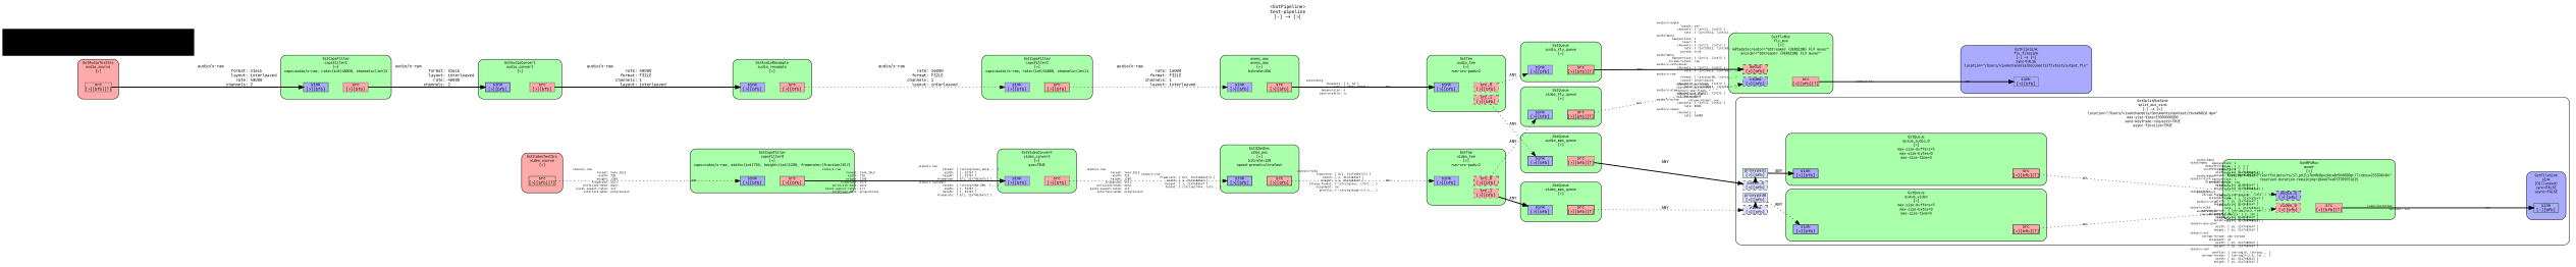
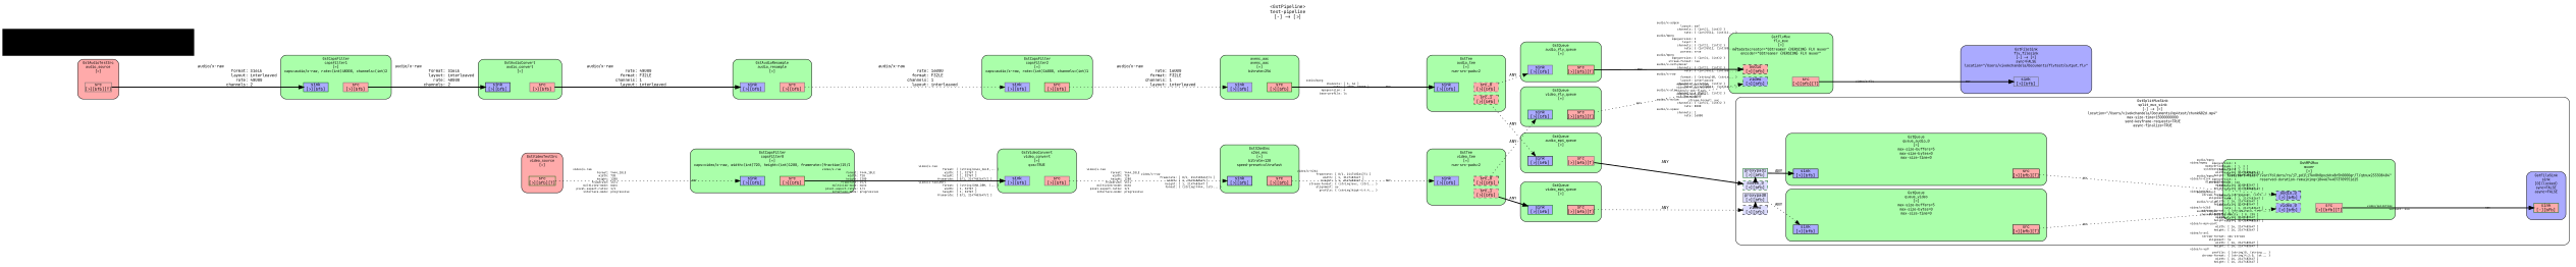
  digraph {
    fontname="JetBrains Mono"
    fontsize=10
    label="<GstPipeline>\ntest-pipeline\n[-] -> [>]"
    labelloc=t
    nodesep=.1
    rankdir=LR
    ranksep=.2
    node [color=gray40 fillcolor="#ffaaaa" fontname="JetBrains Mono" fontsize=9 margin="0.0,0.0" shape=box style="filled,solid"]
    edge [fontname="JetBrains Mono" fontsize=9 labelfontsize=6 style=invis]
    n1 [fillcolor="#aaaaff" height=0.2 label="sink\n[>][bfb]"]
    n2 [color=darkgreen height=0.2 label="src\n[>][bfb]"]
    n3 [color=darkgreen fillcolor="#aaaaff" height=0.2 label="sink\n[>][bfb]"]
    n4 [height=0.2 label="src\n[>][bfb]"]
    n5 [color=darkgreen fillcolor="#aaaaff" height=0.2 label="sink\n[>][bfb]"]
    n6 [color=darkgreen height=0.2 label="src\n[>][bfb]"]
    n7 [fillcolor="#ddddff" height=0.2 label="proxypad0\n[>][bfb]"]
    n8 [color=black fillcolor="#ddddff" height=0.2 label="video\n[>][bfb]" style="filled,dashed"]
    n9 [color=darkgreen fillcolor="#ddddff" height=0.2 label="proxypad1\n[>][bfb]"]
    n10 [color=darkgreen fillcolor="#ddddff" height=0.2 label="audio_0\n[>][bfb]" style="filled,dashed"]
-   n11 [color=darkgreen fillcolor="#aaaaff" height=0.2 label="sink\n[-][bFb]"]
+   n11 [color=darkgreen height=0.2 label="sink\n[-][bFb]"]
    n12 [color=black fillcolor="#aaaaff" height=0.2 label="sink\n[>][bfb]"]
    n13 [color=black height=0.2 label="src\n[>][bfb][T]"]
    n14 [color=black fillcolor="#aaaaff" height=0.2 label="sink\n[>][bfb]"]
    n15 [color=black height=0.2 label="src\n[>][bfb][T]"]
    n16 [color=black fillcolor="#aaaaff" height=0.2 label="audio_0\n[>][bfb]" style="filled,dashed"]
-   n17 [height=0.2 label="video_0\n[>][bfb]" style="filled,dashed"]
+   n17 [fillcolor="#aaaaff" height=0.2 label="video_0\n[>][bfb]" style="filled,dashed"]
    n18 [height=0.2 label="src\n[>][bfb][T]"]
    n19 [fillcolor="#aaaaff" height=0.2 label="sink\n[>][bfb]"]
    n20 [color=darkgreen fillcolor="#aaaaff" height=0.2 label="video\n[>][bfb]" style="filled,dashed"]
    n21 [color=black height=0.2 label="audio\n[>][bfb]" style="filled,dashed"]
    n22 [height=0.2 label="src\n[>][bfb][T]"]
    n23 [color=black fillcolor="#aaaaff" height=0.2 label="sink\n[>][bfb]"]
    n24 [height=0.2 label="src\n[>][bfb][T]"]
    n25 [fillcolor="#aaaaff" height=0.2 label="sink\n[>][bfb]"]
    n26 [color=darkgreen height=0.2 label="src\n[>][bfb][T]"]
    n27 [color=darkgreen fillcolor="#aaaaff" height=0.2 label="sink\n[>][bfb]"]
    n28 [height=0.2 label="src_0\n[>][bfb]" style="filled,dashed"]
    n29 [color=darkgreen height=0.2 label="src_1\n[>][bfb]" style="filled,dashed"]
    n30 [fillcolor="#aaaaff" height=0.2 label="sink\n[>][bfb]"]
    n31 [color=darkgreen height=0.2 label="src\n[>][bfb]"]
    n32 [fillcolor="#aaaaff" height=0.2 label="sink\n[>][bfb]"]
    n33 [height=0.2 label="src\n[>][bfb]"]
    n34 [color=black fillcolor="#aaaaff" height=0.2 label="sink\n[>][bfb]"]
    n35 [height=0.2 label="src\n[>][bfb]"]
    n36 [height=0.2 label="src\n[>][bfb][T]"]
    n37 [color=darkgreen fillcolor="#aaaaff" height=0.2 label="sink\n[>][bfb]"]
    n38 [color=black height=0.2 label="src\n[>][bfb][T]"]
    n39 [color=darkgreen fillcolor="#aaaaff" height=0.2 label="sink\n[>][bfb]"]
    n40 [color=black height=0.2 label="src\n[>][bfb][T]"]
    n41 [fillcolor="#aaaaff" height=0.2 label="sink\n[>][bfb]"]
    n42 [color=black height=0.2 label="src_0\n[>][bfb]" style="filled,dashed"]
    n43 [height=0.2 label="src_1\n[>][bfb]" style="filled,dashed"]
    n44 [color=black fillcolor="#aaaaff" height=0.2 label="sink\n[>][bfb]"]
    n45 [color=black height=0.2 label="src\n[>][bfb]"]
    n46 [fillcolor="#aaaaff" height=0.2 label="sink\n[>][bfb]"]
    n47 [height=0.2 label="src\n[>][bfb]"]
    n48 [color=darkgreen height=0.2 label="src\n[>][bfb][T]"]
    n49 [color=black label="Legend\lElement-States: [~] void-pending, [0] null, [-] ready, [=] paused, [>] playing\lPad-Activation: [-] none, [>] push, [<] pull\lPad-Flags: [b]locked, [f]lushing, [b]locking, [E]OS; upper-case is set\lPad-Task: [T] has started task, [t] has paused task\l" margin="0.05,0.05" style=filled fillcolor=""]
    subgraph cluster_1 {
      color=black
      fillcolor="#aaffaa"
      fontsize=8
      label="GstCapsFilter\ncapsfilter2\n[=]\ncaps=audio/x-raw, rate=(int)16000, channels=(int)1"
      style="filled,rounded"
      subgraph cluster_2 {
        color=black
        fillcolor="#aaffaa"
        fontsize=8
        label=""
        style=invis
        n1
      }
      subgraph cluster_3 {
        color=black
        fillcolor="#aaffaa"
        fontsize=8
        label=""
        style=invis
        n2
      }
    }
    subgraph cluster_4 {
      color=black
      fillcolor="#aaffaa"
      fontsize=8
      label="GstCapsFilter\ncapsfilter1\n[=]\ncaps=audio/x-raw, rate=(int)48000, channels=(int)2"
      style="filled,rounded"
      subgraph cluster_5 {
        color=black
        fillcolor="#aaffaa"
        fontsize=8
        label=""
        style=invis
        n3
      }
      subgraph cluster_6 {
        color=black
        fillcolor="#aaffaa"
        fontsize=8
        label=""
        style=invis
        n4
      }
    }
    subgraph cluster_7 {
      color=black
      fillcolor="#aaffaa"
      fontsize=8
      label="GstCapsFilter\ncapsfilter0\n[=]\ncaps=video/x-raw, width=(int)720, height=(int)1280, framerate=(fraction)15/1"
      style="filled,rounded"
      subgraph cluster_8 {
        color=black
        fillcolor="#aaffaa"
        fontsize=8
        label=""
        style=invis
        n5
      }
      subgraph cluster_9 {
        color=black
        fillcolor="#aaffaa"
        fontsize=8
        label=""
        style=invis
        n6
      }
    }
    subgraph cluster_10 {
      color=black
      fillcolor="#ffffff"
      fontsize=8
      label="GstSplitMuxSink\nsplit_mux_sink\n[-] -> [=]\nlocation=\"/Users/vivekchandela/Documents/mp4test/chunk%02d.mp4\"\nmax-size-time=15000000000\nsend-keyframe-requests=TRUE\nasync-finalize=TRUE"
      style="filled,rounded"
      subgraph cluster_11 {
        color=black
        fillcolor="#ffffff"
        fontsize=8
        label=""
        style=invis
        n7
        n8
        n9
        n10
      }
      subgraph cluster_12 {
        color=black
        fillcolor="#aaaaff"
        fontsize=8
        label="GstFileSink\nsink\n[0](locked)\nsync=FALSE\nasync=FALSE"
        style="filled,rounded"
        subgraph cluster_13 {
          color=black
          fillcolor="#aaaaff"
          fontsize=8
          label=""
          style=invis
          n11
        }
      }
      subgraph cluster_14 {
        color=black
        fillcolor="#aaffaa"
        fontsize=8
        label="GstQueue\nqueue_audio_0\n[=]\nmax-size-buffers=5\nmax-size-bytes=0\nmax-size-time=0"
        style="filled,rounded"
        subgraph cluster_15 {
          color=black
          fillcolor="#aaffaa"
          fontsize=8
          label=""
          style=invis
          n12
        }
        subgraph cluster_16 {
          color=black
          fillcolor="#aaffaa"
          fontsize=8
          label=""
          style=invis
          n13
        }
      }
      subgraph cluster_17 {
        color=black
        fillcolor="#aaffaa"
        fontsize=8
        label="GstQueue\nqueue_video\n[=]\nmax-size-buffers=5\nmax-size-bytes=0\nmax-size-time=0"
        style="filled,rounded"
        subgraph cluster_18 {
          color=black
          fillcolor="#aaffaa"
          fontsize=8
          label=""
          style=invis
          n14
        }
        subgraph cluster_19 {
          color=black
          fillcolor="#aaffaa"
          fontsize=8
          label=""
          style=invis
          n15
        }
      }
      subgraph cluster_20 {
        color=black
        fillcolor="#aaffaa"
        fontsize=8
        label="GstMP4Mux\nmuxer\n[=]\nfaststart-file=\"/var/folders/rs/j7_pd1lj7kn0h0pxzkhx8n5h0000gr/T/qtmux233308484\"\nreserved-duration-remaining=18446744073709551615"
        style="filled,rounded"
        subgraph cluster_21 {
          color=black
          fillcolor="#aaffaa"
          fontsize=8
          label=""
          style=invis
          n16
          n17
        }
        subgraph cluster_22 {
          color=black
          fillcolor="#aaffaa"
          fontsize=8
          label=""
          style=invis
          n18
        }
      }
    }
    subgraph cluster_23 {
      color=black
      fillcolor="#aaaaff"
      fontsize=8
      label="GstFileSink\nflv_filesink\n[-] -> [=]\nsync=FALSE\nlocation=\"/Users/vivekchandela/Documents/flvtest/output.flv\""
      style="filled,rounded"
      subgraph cluster_24 {
        color=black
        fillcolor="#aaaaff"
        fontsize=8
        label=""
        style=invis
        n19
      }
    }
    subgraph cluster_25 {
      color=black
      fillcolor="#aaffaa"
      fontsize=8
      label="GstFlvMux\nflv_mux\n[=]\nmetadatacreator=\"GStreamer {VERSION} FLV muxer\"\nencoder=\"GStreamer {VERSION} FLV muxer\""
      style="filled,rounded"
      subgraph cluster_26 {
        color=black
        fillcolor="#aaffaa"
        fontsize=8
        label=""
        style=invis
        n20
        n21
      }
      subgraph cluster_27 {
        color=black
        fillcolor="#aaffaa"
        fontsize=8
        label=""
        style=invis
        n22
      }
    }
    subgraph cluster_28 {
      color=black
      fillcolor="#aaffaa"
      fontsize=8
      label="GstQueue\naudio_mp4_queue\n[=]"
      style="filled,rounded"
      subgraph cluster_29 {
        color=black
        fillcolor="#aaffaa"
        fontsize=8
        label=""
        style=invis
        n23
      }
      subgraph cluster_30 {
        color=black
        fillcolor="#aaffaa"
        fontsize=8
        label=""
        style=invis
        n24
      }
    }
    subgraph cluster_31 {
      color=black
      fillcolor="#aaffaa"
      fontsize=8
      label="GstQueue\naudio_flv_queue\n[=]"
      style="filled,rounded"
      subgraph cluster_32 {
        color=black
        fillcolor="#aaffaa"
        fontsize=8
        label=""
        style=invis
        n25
      }
      subgraph cluster_33 {
        color=black
        fillcolor="#aaffaa"
        fontsize=8
        label=""
        style=invis
        n26
      }
    }
    subgraph cluster_34 {
      color=black
      fillcolor="#aaffaa"
      fontsize=8
      label="GstTee\naudio_tee\n[=]\nnum-src-pads=2"
      style="filled,rounded"
      subgraph cluster_35 {
        color=black
        fillcolor="#aaffaa"
        fontsize=8
        label=""
        style=invis
        n27
      }
      subgraph cluster_36 {
        color=black
        fillcolor="#aaffaa"
        fontsize=8
        label=""
        style=invis
        n28
        n29
      }
    }
    subgraph cluster_37 {
      color=black
      fillcolor="#aaffaa"
      fontsize=8
      label="avenc_aac\navenc_aac\n[=]\nbitrate=256"
      style="filled,rounded"
      subgraph cluster_38 {
        color=black
        fillcolor="#aaffaa"
        fontsize=8
        label=""
        style=invis
        n30
      }
      subgraph cluster_39 {
        color=black
        fillcolor="#aaffaa"
        fontsize=8
        label=""
        style=invis
        n31
      }
    }
    subgraph cluster_40 {
      color=black
      fillcolor="#aaffaa"
      fontsize=8
      label="GstAudioResample\naudio_resample\n[=]"
      style="filled,rounded"
      subgraph cluster_41 {
        color=black
        fillcolor="#aaffaa"
        fontsize=8
        label=""
        style=invis
        n32
      }
      subgraph cluster_42 {
        color=black
        fillcolor="#aaffaa"
        fontsize=8
        label=""
        style=invis
        n33
      }
    }
    subgraph cluster_43 {
      color=black
      fillcolor="#aaffaa"
      fontsize=8
      label="GstAudioConvert\naudio_convert\n[=]"
      style="filled,rounded"
      subgraph cluster_44 {
        color=black
        fillcolor="#aaffaa"
        fontsize=8
        label=""
        style=invis
        n34
      }
      subgraph cluster_45 {
        color=black
        fillcolor="#aaffaa"
        fontsize=8
        label=""
        style=invis
        n35
      }
    }
    subgraph cluster_46 {
      color=black
      fillcolor="#ffaaaa"
      fontsize=8
      label="GstAudioTestSrc\naudio_source\n[=]"
      style="filled,rounded"
      subgraph cluster_47 {
        color=black
        fillcolor="#ffaaaa"
        fontsize=8
        label=""
        style=invis
        n36
      }
    }
    subgraph cluster_48 {
      color=black
      fillcolor="#aaffaa"
      fontsize=8
      label="GstQueue\nvideo_mp4_queue\n[=]"
      style="filled,rounded"
      subgraph cluster_49 {
        color=black
        fillcolor="#aaffaa"
        fontsize=8
        label=""
        style=invis
        n37
      }
      subgraph cluster_50 {
        color=black
        fillcolor="#aaffaa"
        fontsize=8
        label=""
        style=invis
        n38
      }
    }
    subgraph cluster_51 {
      color=black
      fillcolor="#aaffaa"
      fontsize=8
      label="GstQueue\nvideo_flv_queue\n[=]"
      style="filled,rounded"
      subgraph cluster_52 {
        color=black
        fillcolor="#aaffaa"
        fontsize=8
        label=""
        style=invis
        n39
      }
      subgraph cluster_53 {
        color=black
        fillcolor="#aaffaa"
        fontsize=8
        label=""
        style=invis
        n40
      }
    }
    subgraph cluster_54 {
      color=black
      fillcolor="#aaffaa"
      fontsize=8
      label="GstTee\nvideo_tee\n[=]\nnum-src-pads=2"
      style="filled,rounded"
      subgraph cluster_55 {
        color=black
        fillcolor="#aaffaa"
        fontsize=8
        label=""
        style=invis
        n41
      }
      subgraph cluster_56 {
        color=black
        fillcolor="#aaffaa"
        fontsize=8
        label=""
        style=invis
        n42
        n43
      }
    }
    subgraph cluster_57 {
      color=black
      fillcolor="#aaffaa"
      fontsize=8
      label="GstX264Enc\nx264_enc\n[=]\nbitrate=128\nspeed-preset=ultrafast"
      style="filled,rounded"
      subgraph cluster_58 {
        color=black
        fillcolor="#aaffaa"
        fontsize=8
        label=""
        style=invis
        n44
      }
      subgraph cluster_59 {
        color=black
        fillcolor="#aaffaa"
        fontsize=8
        label=""
        style=invis
        n45
      }
    }
    subgraph cluster_60 {
      color=black
      fillcolor="#aaffaa"
      fontsize=8
      label="GstVideoConvert\nvideo_convert\n[=]\nqos=TRUE"
      style="filled,rounded"
      subgraph cluster_61 {
        color=black
        fillcolor="#aaffaa"
        fontsize=8
        label=""
        style=invis
        n46
      }
      subgraph cluster_62 {
        color=black
        fillcolor="#aaffaa"
        fontsize=8
        label=""
        style=invis
        n47
      }
    }
    subgraph cluster_63 {
      color=black
      fillcolor="#ffaaaa"
      fontsize=8
      label="GstVideoTestSrc\nvideo_source\n[=]"
      style="filled,rounded"
      subgraph cluster_64 {
        color=black
        fillcolor="#ffaaaa"
        fontsize=8
        label=""
        style=invis
        n48
      }
    }
    n1 -> n2
    n2 -> n30 [label="audio/x-raw\l                rate: 16000\l              format: F32LE\l            channels: 1\l              layout: interleaved\l" style=dotted]
    n3 -> n4
    n4 -> n34 [label="audio/x-raw\l              format: S16LE\l              layout: interleaved\l                rate: 48000\l            channels: 2\l" style=bold]
    n5 -> n6
    n6 -> n46 [headlabel="video/x-raw\l              format: { (string)A444_16LE,... }\l               width: [ 1, 32767 ]\l              height: [ 1, 32767 ]\l           framerate: [ 0/1, 2147483647/1 ]\lvideo/x-raw(ANY)\l              format: { (string)DMA_DRM, (... }\l               width: [ 1, 32767 ]\l              height: [ 1, 32767 ]\l           framerate: [ 0/1, 2147483647/1 ]\l" label="                                                  " labelangle=0 labeldistance=10 style=bold taillabel="video/x-raw\l              format: Y444_10LE\l               width: 720\l              height: 1280\l           framerate: 15/1\l      multiview-mode: mono\l  pixel-aspect-ratio: 1/1\l      interlace-mode: progressive\l"]
    n7 -> n14 [label=ANY style=dotted]
    n8 -> n7 [minlen=0 style=bold]
    n9 -> n12 [label=ANY style=bold]
    n10 -> n9 [minlen=0 style=bold]
    n12 -> n13
    n13 -> n16 [headlabel="audio/mpeg\l         mpegversion: 1\l               layer: [ 1, 3 ]\l            channels: [ 1, 2 ]\l                rate: [ 1, 2147483647 ]\laudio/mpeg\l         mpegversion: 4\l       stream-format: raw\l            channels: [ 1, 8 ]\l                rate: [ 1, 2147483647 ]\laudio/x-ac3\l            channels: [ 1, 6 ]\l                rate: [ 1, 2147483647 ]\laudio/x-alac\l            channels: [ 1, 2 ]\l                rate: [ 1, 2147483647 ]\laudio/x-opus\l  channel-mapping-family: [ 0, 255 ]\l            channels: [ 1, 8 ]\l                rate: [ 1, 2147483647 ]\l" label="                                                  " labelangle=0 labeldistance=10 style=dotted taillabel=ANY]
    n14 -> n15
    n15 -> n17 [headlabel="video/mpeg\l         mpegversion: 4\l        systemstream: false\l               width: [ 16, 2147483647 ]\l              height: [ 16, 2147483647 ]\lvideo/x-divx\l         divxversion: 5\l               width: [ 16, 2147483647 ]\l              height: [ 16, 2147483647 ]\lvideo/x-h264\l       stream-format: { (string)avc, (stri... }\l           alignment: au\l               width: [ 16, 2147483647 ]\l              height: [ 16, 2147483647 ]\lvideo/x-h265\l       stream-format: { (string)hvc1, (str... }\l           alignment: au\l               width: [ 16, 2147483647 ]\l              height: [ 16, 2147483647 ]\lvideo/x-mp4-part\l               width: [ 16, 2147483647 ]\l              height: [ 16, 2147483647 ]\lvideo/x-av1\l       stream-format: obu-stream\l           alignment: tu\l               width: [ 16, 2147483647 ]\l              height: [ 16, 2147483647 ]\lvideo/x-vp9\l             profile: { (string)0, (string... }\l       chroma-format: { (string)4:2:0, (st... }\l               width: [ 16, 2147483647 ]\l              height: [ 16, 2147483647 ]\l" label="                                                  " labelangle=0 labeldistance=10 style=dotted taillabel=ANY]
    n17 -> n18
    n18 -> n11 [headlabel=ANY label="                                                  " labelangle=0 labeldistance=10 style=bold taillabel="video/quicktime\l             variant: iso\l"]
    n20 -> n22
    n22 -> n19 [headlabel=ANY label="                                                  " labelangle=0 labeldistance=10 style=bold taillabel="video/x-flv\l"]
    n23 -> n24
    n24 -> n10 [label=ANY style=bold]
    n25 -> n26
    n26 -> n21 [headlabel="audio/x-adpcm\l              layout: swf\l            channels: { (int)1, (int)2 }\l                rate: { (int)5512, (int)11... }\laudio/mpeg\l         mpegversion: 1\l               layer: 3\l            channels: { (int)1, (int)2 }\l                rate: { (int)5512, (int)80... }\l              parsed: true\laudio/mpeg\l         mpegversion: { (int)4, (int)2 }\l       stream-format: raw\laudio/x-nellymoser\l            channels: { (int)1, (int)2 }\l                rate: { (int)5512, (int)80... }\laudio/x-raw\l              format: { (string)U8, (strin... }\l              layout: interleaved\l            channels: { (int)1, (int)2 }\l                rate: { (int)5512, (int)11... }\laudio/x-alaw\l            channels: { (int)1, (int)2 }\l                rate: 8000\laudio/x-mulaw\l            channels: { (int)1, (int)2 }\l                rate: 8000\laudio/x-speex\l            channels: 1\l                rate: 16000\l" label="                                                  " labelangle=0 labeldistance=10 style=bold taillabel=ANY]
    n27 -> n28
    n28 -> n25 [label=ANY style=dotted]
    n29 -> n23 [label=ANY style=dotted]
    n30 -> n31
    n31 -> n27 [headlabel=ANY label="                                                  " labelangle=0 labeldistance=10 style=bold taillabel="audio/mpeg\l            channels: [ 1, 16 ]\l                rate: [ 4000, 96000 ]\l         mpegversion: 4\l        base-profile: lc\l"]
    n32 -> n33
    n33 -> n1 [label="audio/x-raw\l                rate: 16000\l              format: F32LE\l            channels: 1\l              layout: interleaved\l" style=dotted]
    n34 -> n35
    n35 -> n32 [label="audio/x-raw\l                rate: 48000\l              format: F32LE\l            channels: 1\l              layout: interleaved\l" style=bold]
    n36 -> n3 [label="audio/x-raw\l              format: S16LE\l              layout: interleaved\l                rate: 48000\l            channels: 2\l" style=bold]
    n37 -> n38
    n38 -> n8 [label=ANY style=dotted]
    n39 -> n40
    n40 -> n20 [headlabel="video/x-flash-video\lvideo/x-flash-screen\lvideo/x-vp6-flash\lvideo/x-vp6-alpha\lvideo/x-h264\l       stream-format: avc\l" label="                                                  " labelangle=0 labeldistance=10 style=dotted taillabel=ANY]
    n41 -> n42
    n42 -> n39 [label=ANY style=dotted]
    n43 -> n37 [label=ANY style=bold]
    n44 -> n45
    n45 -> n41 [headlabel=ANY label="                                                  " labelangle=0 labeldistance=10 style=dotted taillabel="video/x-h264\l           framerate: [ 0/1, 2147483647/1 ]\l               width: [ 1, 2147483647 ]\l              height: [ 1, 2147483647 ]\l       stream-format: { (string)avc, (stri... }\l           alignment: au\l             profile: { (string)high-4:4:4... }\l"]
    n46 -> n47
    n47 -> n44 [headlabel="video/x-raw\l           framerate: [ 0/1, 2147483647/1 ]\l               width: [ 1, 2147483647 ]\l              height: [ 1, 2147483647 ]\l              format: { (string)Y444, (str... }\l" label="                                                  " labelangle=0 labeldistance=10 style=dotted taillabel="video/x-raw\l              format: Y444_10LE\l               width: 720\l              height: 1280\l           framerate: 15/1\l      multiview-mode: mono\l  pixel-aspect-ratio: 1/1\l      interlace-mode: progressive\l"]
    n48 -> n5 [headlabel=ANY label="                                                  " labelangle=0 labeldistance=10 style=dotted taillabel="video/x-raw\l              format: Y444_10LE\l               width: 720\l              height: 1280\l           framerate: 15/1\l      multiview-mode: mono\l  pixel-aspect-ratio: 1/1\l      interlace-mode: progressive\l"]
  }
